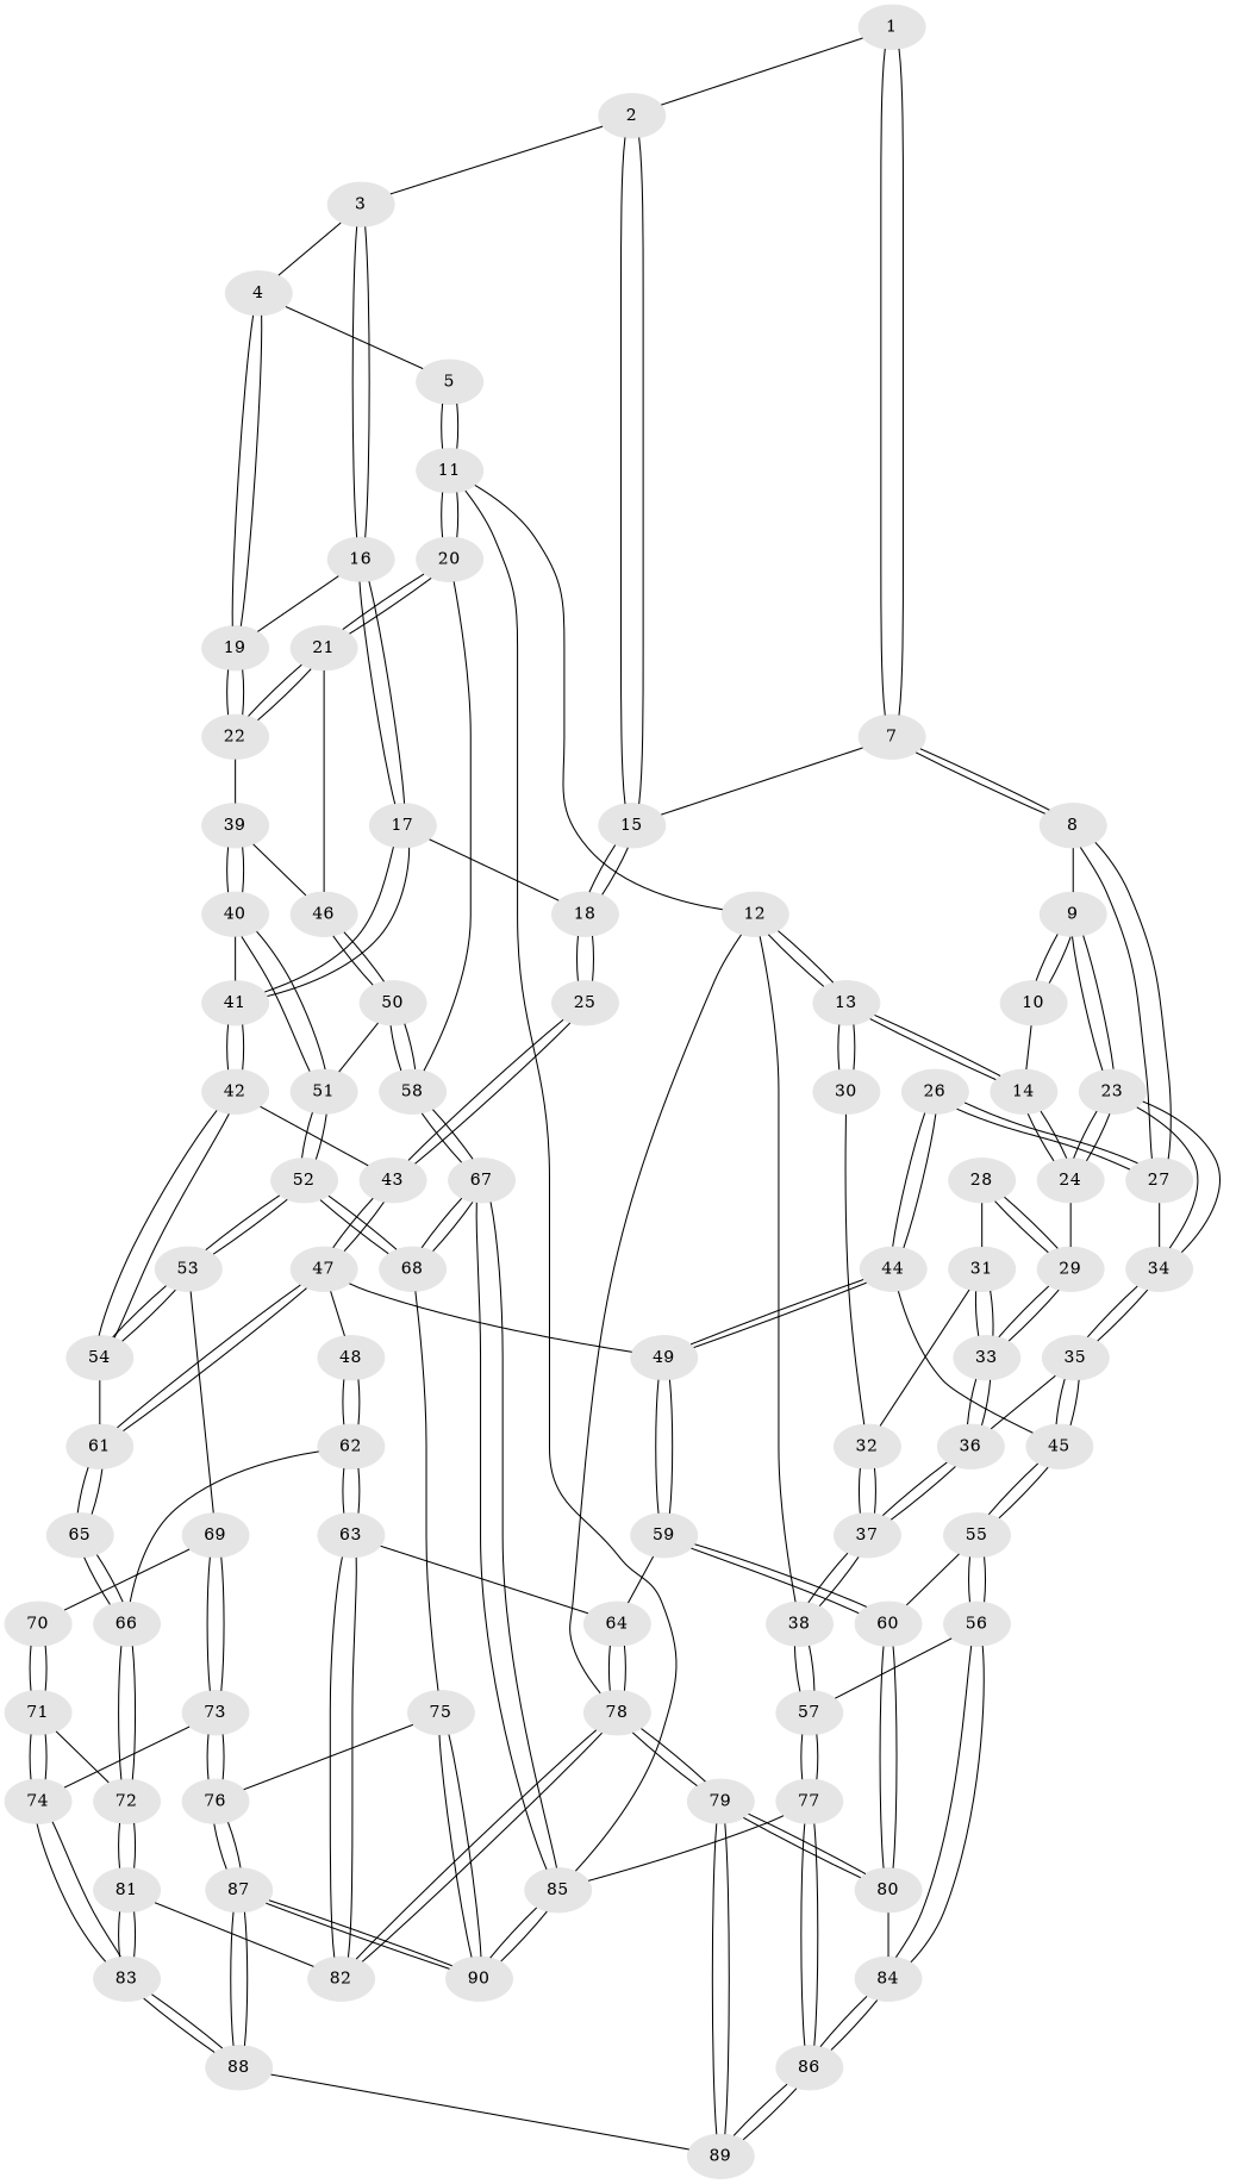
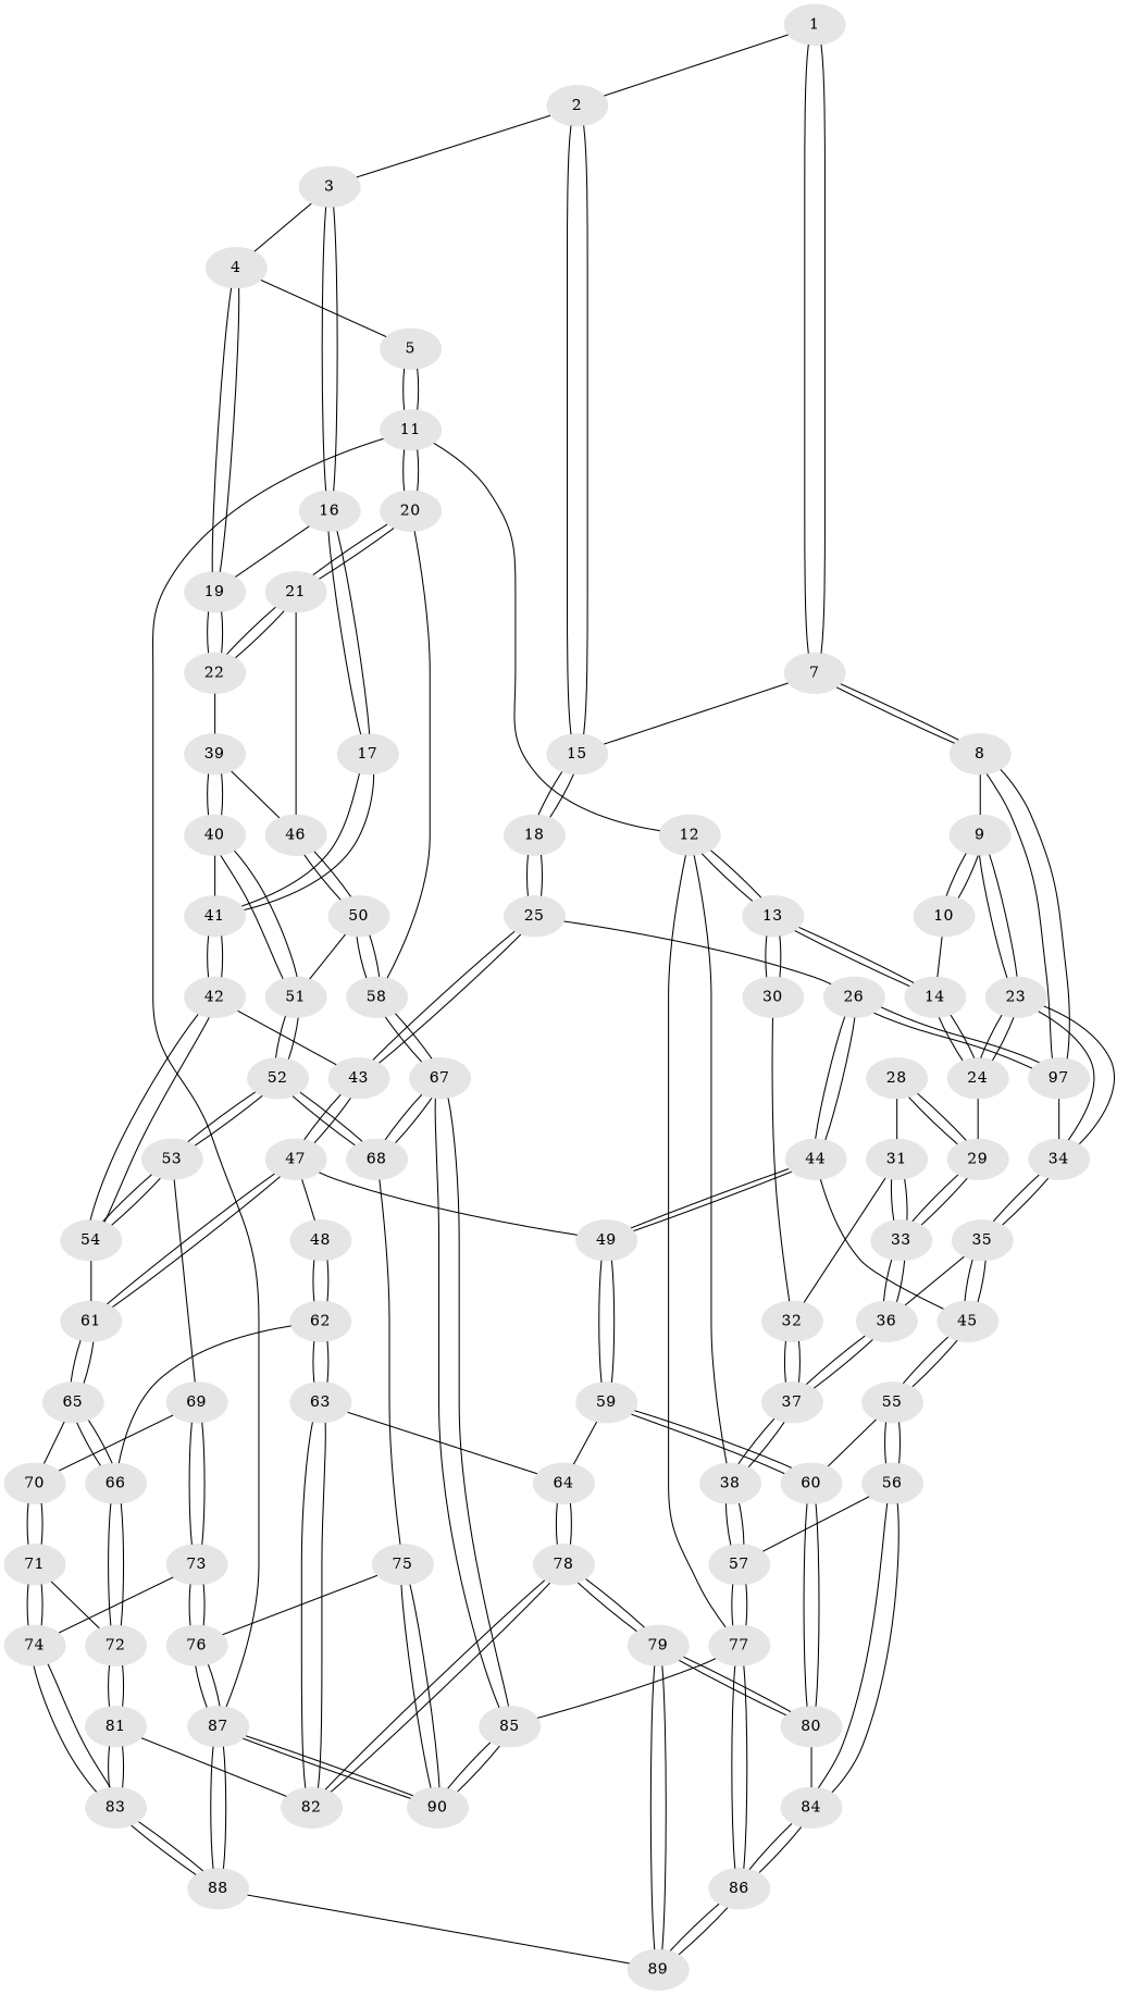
  graph {
    node [color=gray90 style=filled]
    1
    2
    7
    3
    15
    8
    4
    16
    18
    5
    19
    17
    11
    22
    12
    20
    85
    10
    14
    9
-   27
+   27 [label=97]
    23
    34
    24
    13
    38
    77
    21
    58
    90
    30
    57
    86
    32
    29
    25
    41
    42
    26
    43
    39
    46
    67
    50
    40
    35
    33
    44
    47
    45
    49
    28
    31
    36
    37
    55
    51
    52
    54
    61
    48
    59
    56
    60
    62
    65
    63
    66
    64
    53
    68
    69
    75
    70
    73
    84
    80
    78
    82
    72
    79
    71
    81
    76
    74
    83
    87
    88
    89
    1 -- 2
    1 -- 7
    1 -- 7
    2 -- 3
    2 -- 15
    2 -- 15
    7 -- 15
    7 -- 8
    7 -- 8
    3 -- 4
    3 -- 16
    3 -- 16
    15 -- 18
    15 -- 18
    8 -- 9
    8 -- 27
    8 -- 27
    4 -- 5
    4 -- 19
    4 -- 19
    16 -- 19
    16 -- 17
    16 -- 17
    18 -- 25
    18 -- 25
    5 -- 11
    5 -- 11
    19 -- 22
    19 -- 22
-   17 -- 18
    17 -- 41
    17 -- 41
    11 -- 12
    11 -- 20
    11 -- 20
-   11 -- 85
+   11 -- 87
    22 -- 39
    12 -- 13
    12 -- 13
    12 -- 38
-   12 -- 78
+   12 -- 77
    20 -- 21
    20 -- 21
    20 -- 58
    85 -- 90
    85 -- 90
    10 -- 14
    14 -- 24
    14 -- 24
    9 -- 10
    9 -- 10
    9 -- 23
    9 -- 23
    27 -- 34
    23 -- 34
    23 -- 34
    23 -- 24
    23 -- 24
    34 -- 35
    34 -- 35
    24 -- 29
    13 -- 14
    13 -- 14
    13 -- 30
    13 -- 30
    38 -- 57
    38 -- 57
    77 -- 85
    77 -- 86
    77 -- 86
    21 -- 22
    21 -- 22
    21 -- 46
    58 -- 67
    58 -- 67
    30 -- 32
    57 -- 77
    57 -- 77
    86 -- 89
    86 -- 89
    32 -- 37
    32 -- 37
    29 -- 33
    29 -- 33
+   25 -- 26
    25 -- 43
    25 -- 43
    41 -- 42
    41 -- 42
    42 -- 43
    42 -- 54
    42 -- 54
    26 -- 27
    26 -- 27
    26 -- 44
    26 -- 44
    43 -- 47
    43 -- 47
    39 -- 46
    39 -- 40
    39 -- 40
    46 -- 50
    46 -- 50
    67 -- 85
    67 -- 85
    67 -- 68
    67 -- 68
    50 -- 58
    50 -- 58
    50 -- 51
    40 -- 41
    40 -- 51
    40 -- 51
    35 -- 45
    35 -- 45
    35 -- 36
    33 -- 36
    33 -- 36
    44 -- 45
    44 -- 49
    44 -- 49
    47 -- 49
    47 -- 61
    47 -- 61
    47 -- 48
    45 -- 55
    45 -- 55
    49 -- 59
    49 -- 59
    28 -- 29
    28 -- 29
    28 -- 31
    31 -- 32
    31 -- 33
    31 -- 33
    36 -- 37
    36 -- 37
    37 -- 38
    37 -- 38
    55 -- 56
    55 -- 56
    55 -- 60
    51 -- 52
    51 -- 52
    52 -- 53
    52 -- 53
    52 -- 68
    52 -- 68
    54 -- 61
    61 -- 65
    61 -- 65
    48 -- 62
    48 -- 62
    59 -- 60
    59 -- 60
    59 -- 64
    56 -- 57
    56 -- 84
    56 -- 84
    60 -- 80
    60 -- 80
    62 -- 63
    62 -- 63
    62 -- 66
    65 -- 66
    65 -- 66
+   65 -- 70
    63 -- 64
    63 -- 82
    63 -- 82
    66 -- 72
    66 -- 72
    64 -- 78
    64 -- 78
    53 -- 54
    53 -- 54
    53 -- 69
    68 -- 75
    69 -- 70
    69 -- 73
    69 -- 73
    75 -- 90
    75 -- 90
    75 -- 76
    70 -- 71
    70 -- 71
    73 -- 76
    73 -- 76
    73 -- 74
    84 -- 86
    84 -- 86
    80 -- 84
    78 -- 82
    78 -- 82
    78 -- 79
    78 -- 79
    72 -- 81
    72 -- 81
    79 -- 80
    79 -- 80
    79 -- 89
    79 -- 89
    71 -- 72
    71 -- 74
    71 -- 74
    81 -- 82
    81 -- 83
    81 -- 83
    76 -- 87
    76 -- 87
    74 -- 83
    74 -- 83
    83 -- 88
    83 -- 88
    87 -- 90
    87 -- 90
    87 -- 88
    87 -- 88
    88 -- 89
  }
